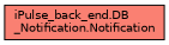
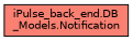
  digraph {
    rankdir=LR
-   n1 [color=black fillcolor=salmon fontname=Helvetica fontsize=10 height=0.2 label="iPulse_back_end.DB\l_Notification.Notification" shape=record style=filled width=0.4]
+   n1 [color=black fillcolor=salmon fontname=Helvetica fontsize=10 height=0.2 label="iPulse_back_end.DB\l_Models.Notification" shape=record style=filled width=0.4]
  }
